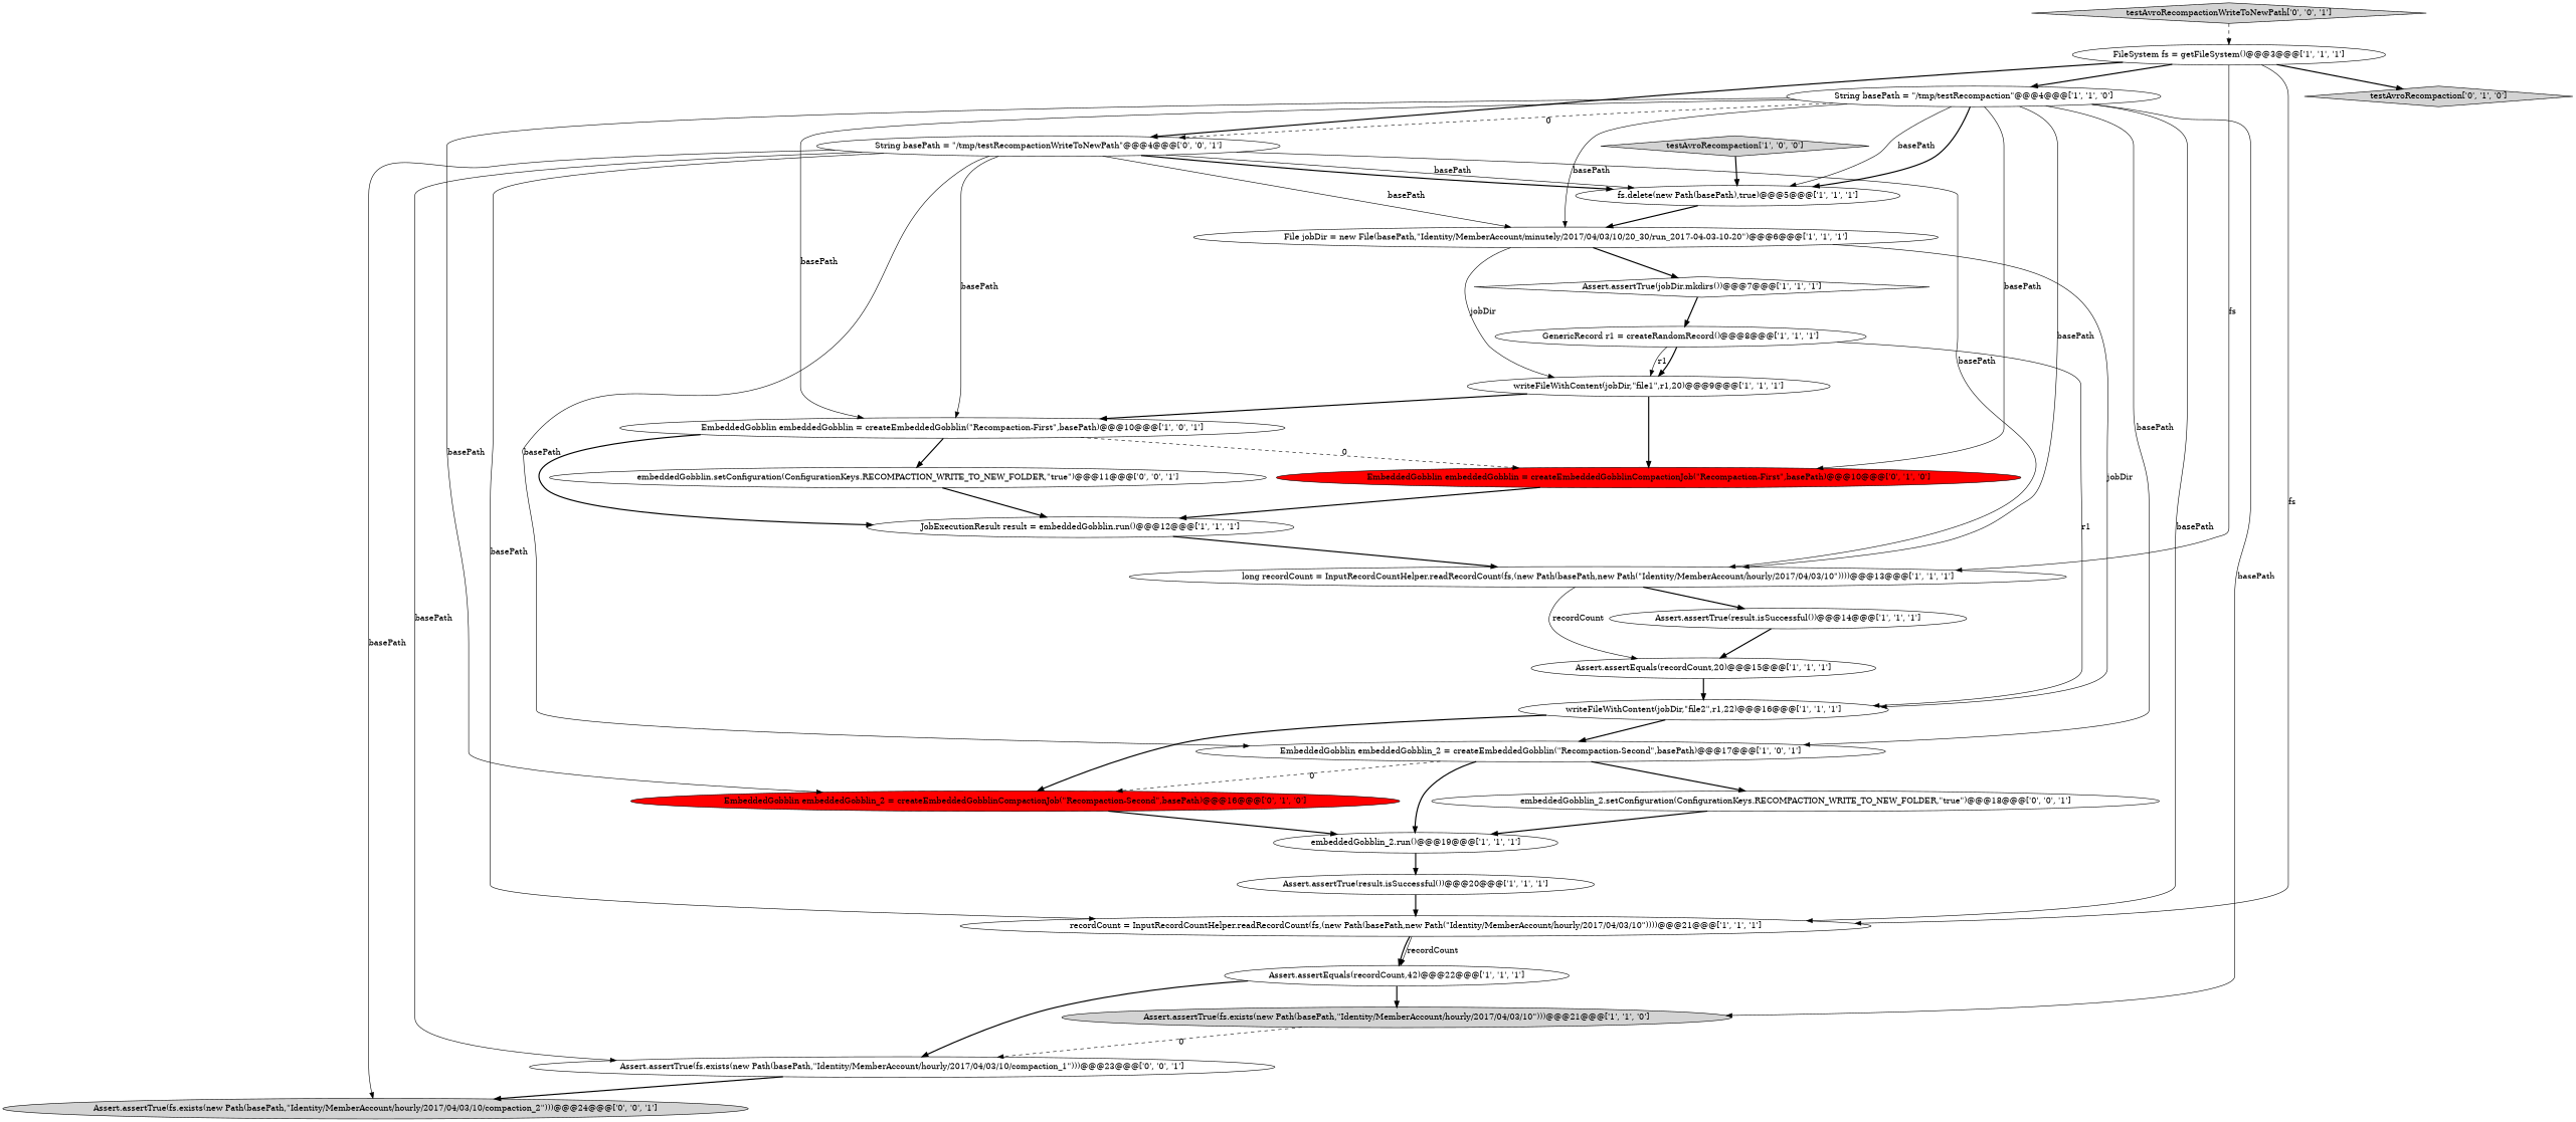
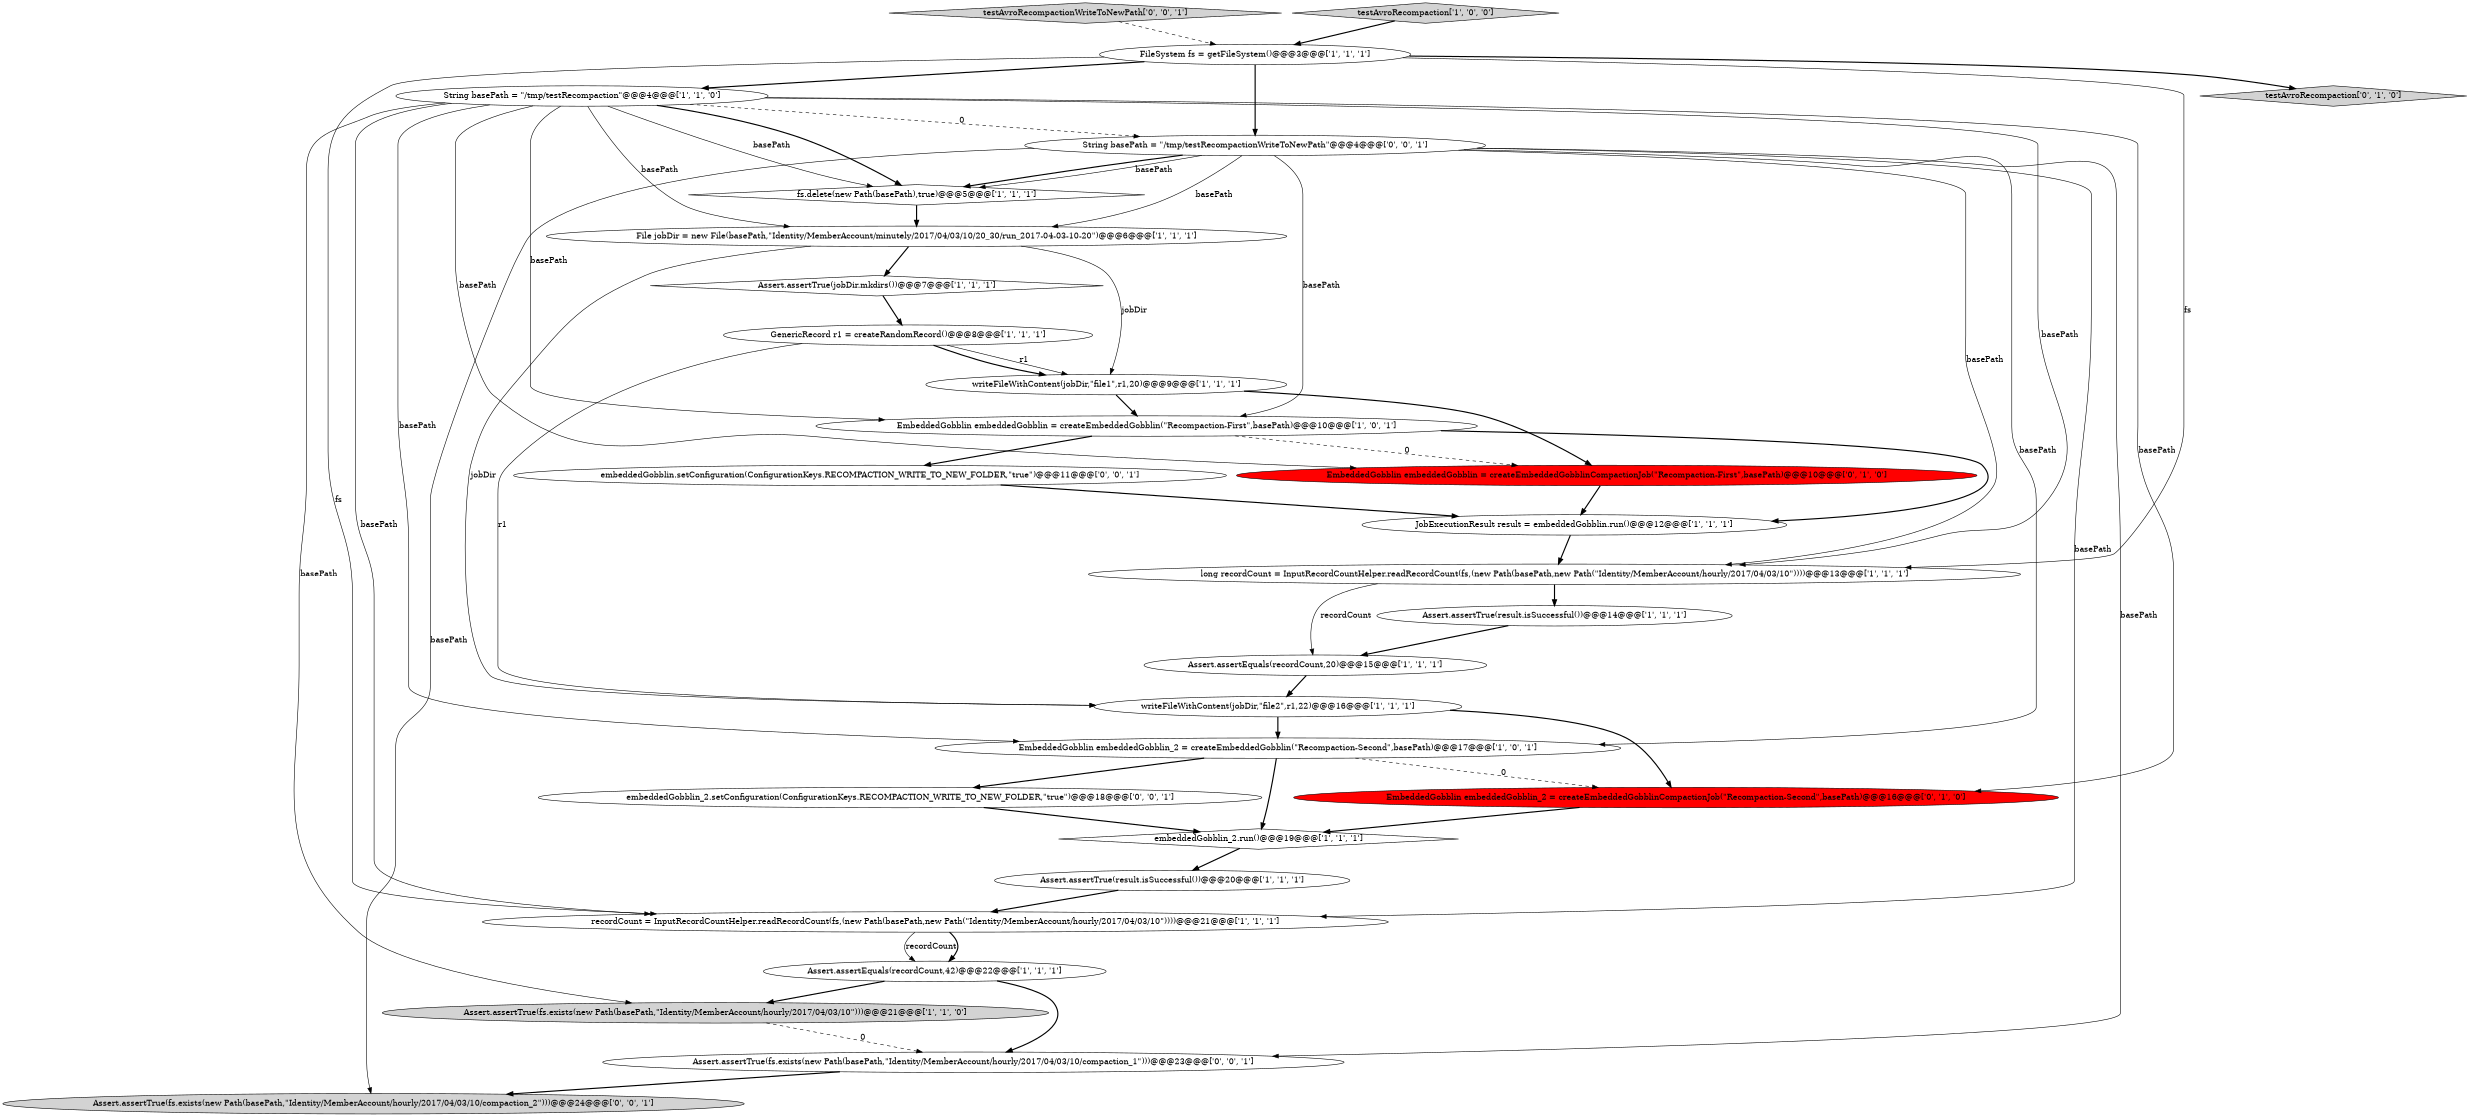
  digraph {
    node [fillcolor=white shape=ellipse style=filled]
    edge [style=bold]
    n1 [label="Assert.assertTrue(result.isSuccessful())@@@14@@@['1', '1', '1']"]
    n2 [label="Assert.assertEquals(recordCount,20)@@@15@@@['1', '1', '1']"]
    n3 [label="writeFileWithContent(jobDir,\"file2\",r1,22)@@@16@@@['1', '1', '1']"]
    n4 [label="EmbeddedGobblin embeddedGobblin_2 = createEmbeddedGobblin(\"Recompaction-Second\",basePath)@@@17@@@['1', '0', '1']"]
    n5 [fillcolor=red label="EmbeddedGobblin embeddedGobblin_2 = createEmbeddedGobblinCompactionJob(\"Recompaction-Second\",basePath)@@@16@@@['0', '1', '0']"]
    n6 [label="long recordCount = InputRecordCountHelper.readRecordCount(fs,(new Path(basePath,new Path(\"Identity/MemberAccount/hourly/2017/04/03/10\"))))@@@13@@@['1', '1', '1']"]
    n7 [label="embeddedGobblin_2.setConfiguration(ConfigurationKeys.RECOMPACTION_WRITE_TO_NEW_FOLDER,\"true\")@@@18@@@['0', '0', '1']"]
-   n8 [label="embeddedGobblin_2.run()@@@19@@@['1', '1', '1']"]
+   n8 [label="embeddedGobblin_2.run()@@@19@@@['1', '1', '1']" shape=diamond]
    n9 [label="Assert.assertTrue(result.isSuccessful())@@@20@@@['1', '1', '1']"]
    n10 [fillcolor=red label="EmbeddedGobblin embeddedGobblin = createEmbeddedGobblinCompactionJob(\"Recompaction-First\",basePath)@@@10@@@['0', '1', '0']"]
    n11 [label="JobExecutionResult result = embeddedGobblin.run()@@@12@@@['1', '1', '1']"]
    n12 [label="File jobDir = new File(basePath,\"Identity/MemberAccount/minutely/2017/04/03/10/20_30/run_2017-04-03-10-20\")@@@6@@@['1', '1', '1']"]
    n13 [label="writeFileWithContent(jobDir,\"file1\",r1,20)@@@9@@@['1', '1', '1']"]
    n14 [label="Assert.assertTrue(jobDir.mkdirs())@@@7@@@['1', '1', '1']" shape=diamond]
    n15 [label="EmbeddedGobblin embeddedGobblin = createEmbeddedGobblin(\"Recompaction-First\",basePath)@@@10@@@['1', '0', '1']"]
    n16 [label="GenericRecord r1 = createRandomRecord()@@@8@@@['1', '1', '1']"]
    n17 [label="FileSystem fs = getFileSystem()@@@3@@@['1', '1', '1']"]
    n18 [label="String basePath = \"/tmp/testRecompaction\"@@@4@@@['1', '1', '0']"]
    n19 [label="String basePath = \"/tmp/testRecompactionWriteToNewPath\"@@@4@@@['0', '0', '1']"]
    n20 [label="recordCount = InputRecordCountHelper.readRecordCount(fs,(new Path(basePath,new Path(\"Identity/MemberAccount/hourly/2017/04/03/10\"))))@@@21@@@['1', '1', '1']"]
    n21 [fillcolor=lightgray label="testAvroRecompaction['0', '1', '0']" shape=diamond]
    n22 [fillcolor=lightgray label="Assert.assertTrue(fs.exists(new Path(basePath,\"Identity/MemberAccount/hourly/2017/04/03/10\")))@@@21@@@['1', '1', '0']"]
-   n23 [label="fs.delete(new Path(basePath),true)@@@5@@@['1', '1', '1']"]
+   n23 [label="fs.delete(new Path(basePath),true)@@@5@@@['1', '1', '1']" shape=diamond]
    n24 [fillcolor=lightgray label="Assert.assertTrue(fs.exists(new Path(basePath,\"Identity/MemberAccount/hourly/2017/04/03/10/compaction_2\")))@@@24@@@['0', '0', '1']"]
    n25 [label="Assert.assertTrue(fs.exists(new Path(basePath,\"Identity/MemberAccount/hourly/2017/04/03/10/compaction_1\")))@@@23@@@['0', '0', '1']"]
    n26 [label="Assert.assertEquals(recordCount,42)@@@22@@@['1', '1', '1']"]
    n27 [label="embeddedGobblin.setConfiguration(ConfigurationKeys.RECOMPACTION_WRITE_TO_NEW_FOLDER,\"true\")@@@11@@@['0', '0', '1']"]
    n28 [fillcolor=lightgray label="testAvroRecompactionWriteToNewPath['0', '0', '1']" shape=diamond]
    n29 [fillcolor=lightgray label="testAvroRecompaction['1', '0', '0']" shape=diamond]
    n1 -> n2
    n2 -> n3
    n3 -> n4
    n3 -> n5
    n4 -> n5 [label=0 style=dashed]
    n4 -> n7
    n4 -> n8
    n5 -> n8
    n6 -> n1
    n6 -> n2 [label=recordCount style=solid]
    n7 -> n8
    n8 -> n9
    n9 -> n20
    n10 -> n11
    n11 -> n6
    n12 -> n3 [label=jobDir style=solid]
    n12 -> n13 [label=jobDir style=solid]
    n12 -> n14
    n13 -> n10
    n13 -> n15
    n14 -> n16
    n15 -> n10 [label=0 style=dashed]
    n15 -> n11
    n15 -> n27
    n16 -> n3 [label=r1 style=solid]
    n16 -> n13 [label=r1 style=solid]
    n16 -> n13
    n17 -> n6 [label=fs style=solid]
    n17 -> n18
    n17 -> n19
    n17 -> n20 [label=fs style=solid]
    n17 -> n21
    n18 -> n4 [label=basePath style=solid]
    n18 -> n5 [label=basePath style=solid]
    n18 -> n6 [label=basePath style=solid]
    n18 -> n10 [label=basePath style=solid]
    n18 -> n12 [label=basePath style=solid]
    n18 -> n15 [label=basePath style=solid]
    n18 -> n19 [label=0 style=dashed]
    n18 -> n20 [label=basePath style=solid]
    n18 -> n22 [label=basePath style=solid]
    n18 -> n23 [label=basePath style=solid]
    n18 -> n23
    n19 -> n4 [label=basePath style=solid]
    n19 -> n6 [label=basePath style=solid]
    n19 -> n12 [label=basePath style=solid]
    n19 -> n15 [label=basePath style=solid]
    n19 -> n20 [label=basePath style=solid]
    n19 -> n23
    n19 -> n23 [label=basePath style=solid]
    n19 -> n24 [label=basePath style=solid]
    n19 -> n25 [label=basePath style=solid]
    n20 -> n26 [label=recordCount style=solid]
    n20 -> n26
    n22 -> n25 [label=0 style=dashed]
    n23 -> n12
    n25 -> n24
    n26 -> n22
    n26 -> n25
    n27 -> n11
    n28 -> n17 [style=dashed]
-   n29 -> n23
+   n29 -> n17
  }
